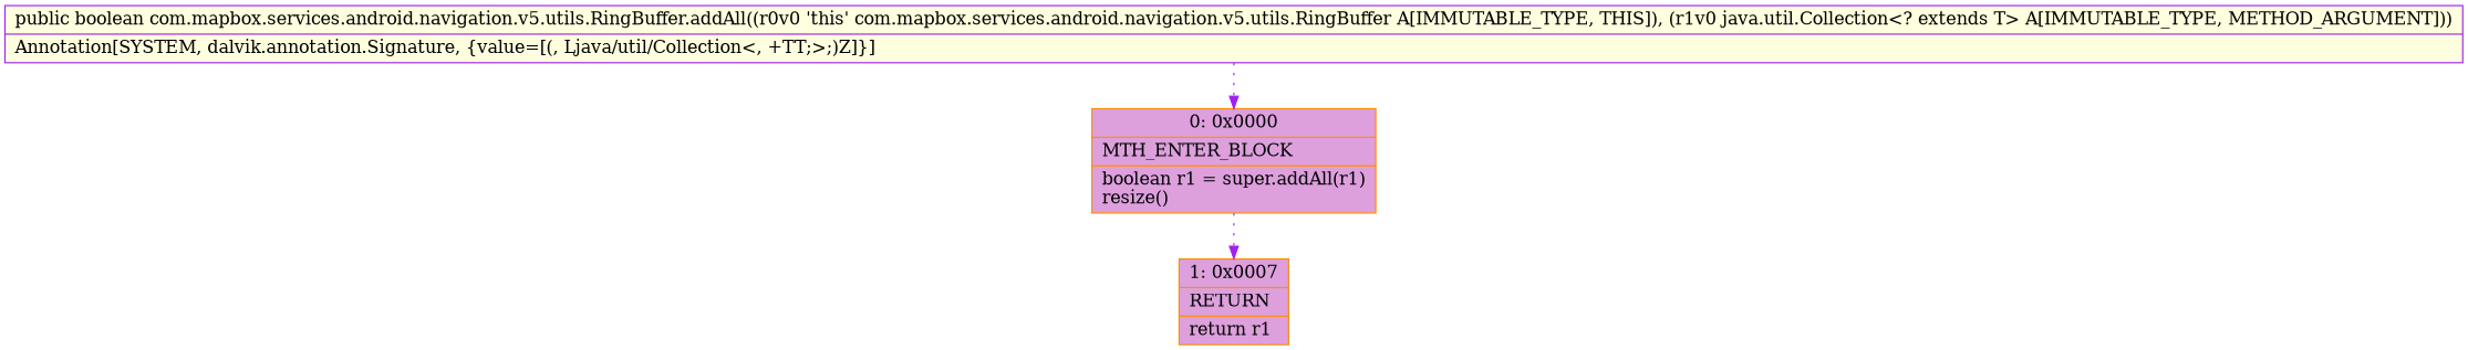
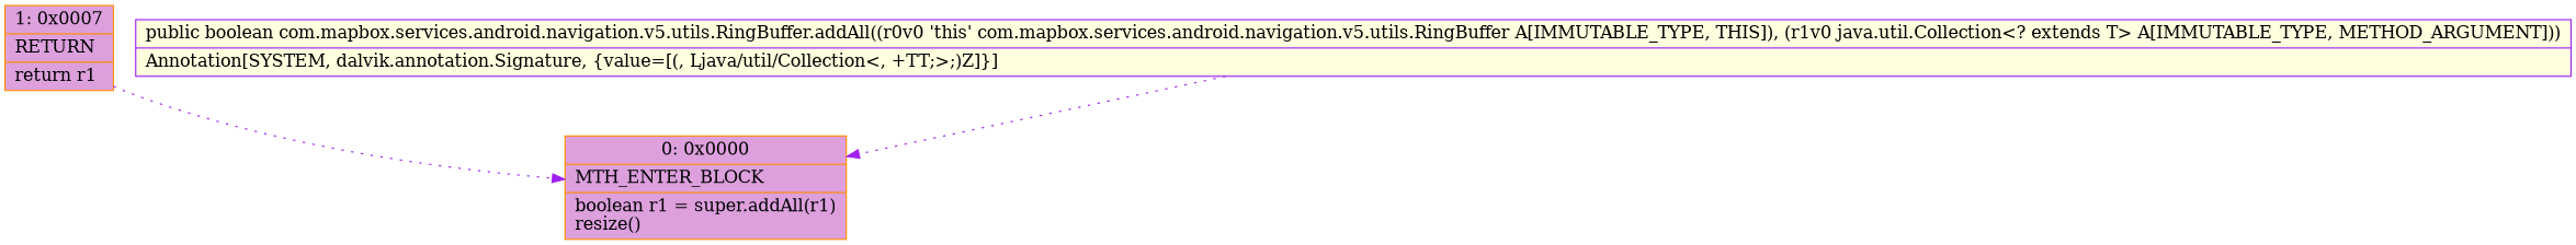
  digraph {
    node [shape=record style=filled fillcolor=plum color=darkorange]
    edge [color=purple style=dotted arrowhead=normal]
    n1 [label="{0\:\ 0x0000|MTH_ENTER_BLOCK\l|boolean r1 = super.addAll(r1)\lresize()\l}"]
    n2 [label="{1\:\ 0x0007|RETURN\l|return r1\l}"]
    n3 [label="{public boolean com.mapbox.services.android.navigation.v5.utils.RingBuffer.addAll((r0v0 'this' com.mapbox.services.android.navigation.v5.utils.RingBuffer A[IMMUTABLE_TYPE, THIS]), (r1v0 java.util.Collection\<? extends T\> A[IMMUTABLE_TYPE, METHOD_ARGUMENT]))  | Annotation[SYSTEM, dalvik.annotation.Signature, \{value=[(, Ljava\/util\/Collection\<, +TT;\>;)Z]\}]\l}" fillcolor=lightyellow color=purple]
-   n1 -> n2
+   n2 -> n1
    n3 -> n1
  }
